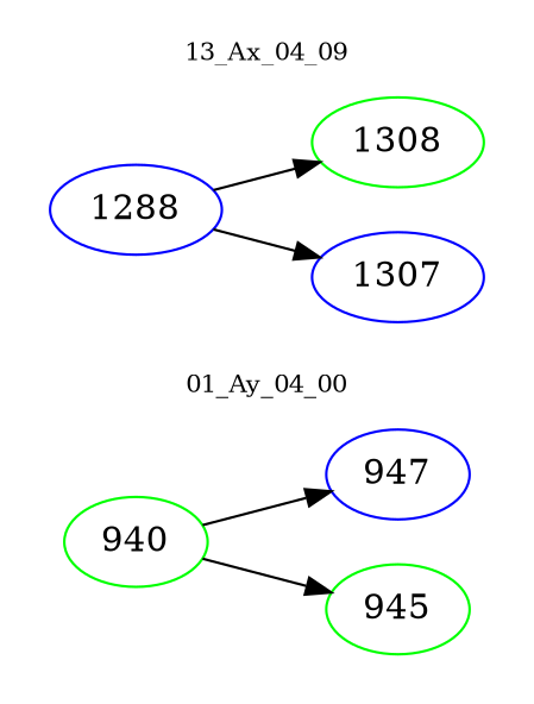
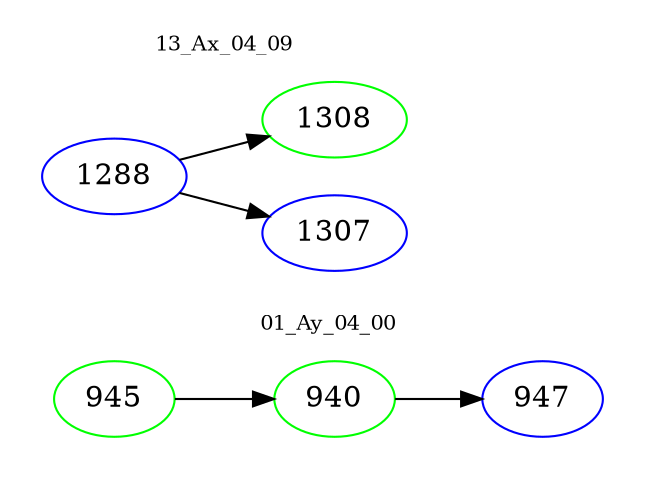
  digraph {
    rankdir=LR
    node [color=green]
    edge [color=black]
    n1 [label=940]
    n2 [label=945]
    n3 [color=blue label=947]
    n4 [color=blue label=1288]
    n5 [color=blue label=1307]
    n6 [label=1308]
    subgraph cluster_1 {
      color=white
      fontsize=10
      label="01_Ay_04_00"
      n1
      n2
      n3
    }
    subgraph cluster_2 {
      color=white
      fontsize=10
      label="13_Ax_04_09"
      n4
      n5
      n6
    }
-   n1 -> n2
+   n2 -> n1
    n1 -> n3
    n4 -> n5
    n4 -> n6
  }
